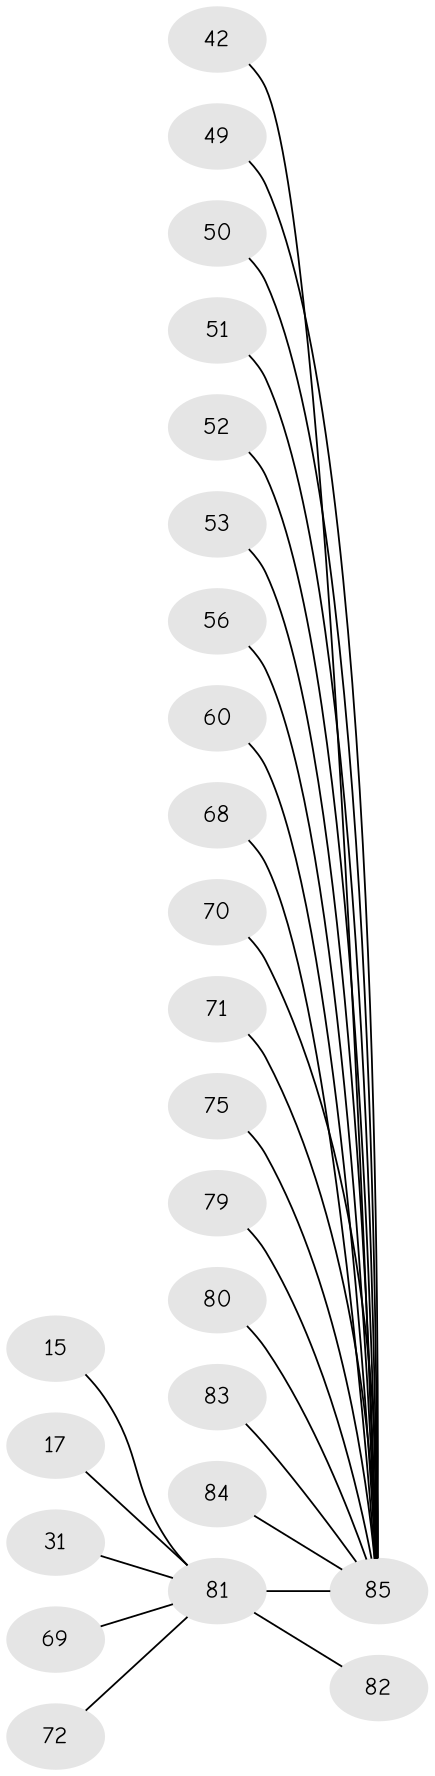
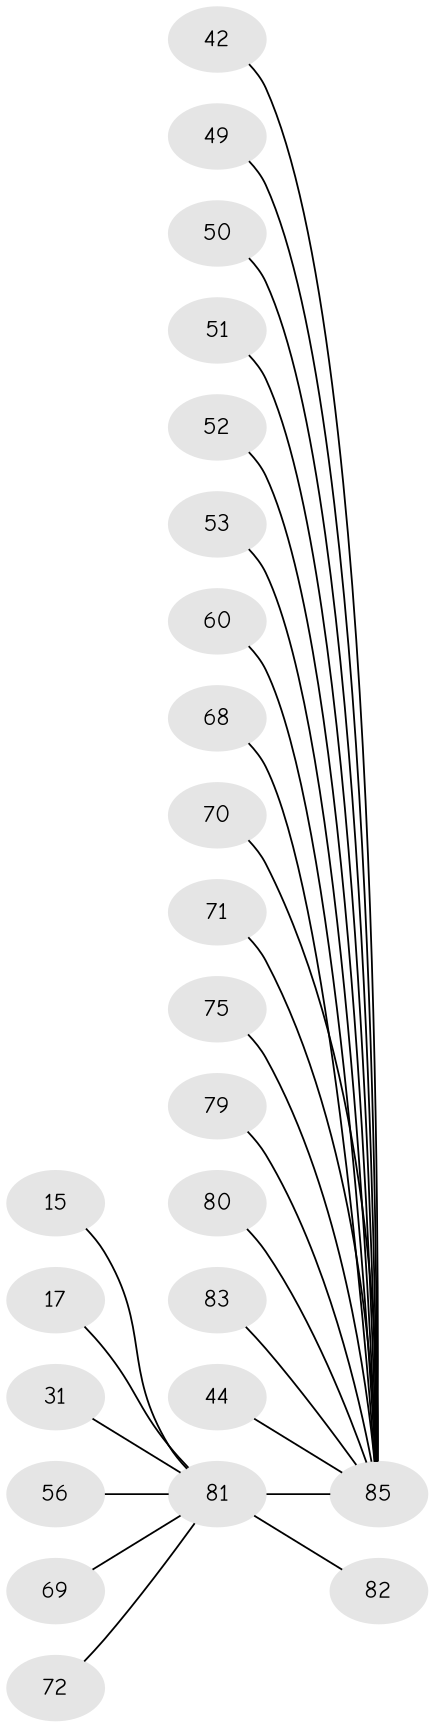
  graph {
    fontname="Comic Neue"
    rankdir=LR
    node [color=gray90 fontname="Comic Neue" style=filled]
    edge [fontname="Comic Neue"]
    81 [super="+78+58"]
    85 [super="+9+4+33+44+59+55+64+6+10+65+12+40+35+13+22+27"]
    82
    15
    17
    31
    42
    49
    50
    51
    52
    53
    56
    60
    68 [super="+19"]
    69
    70
    71
    72
    75
    79
    80
    83 [super="+77"]
-   84 [super="+67"]
+   84 [super="+67" label=44]
    81 -- 85 [weight=27]
    81 -- 82
    15 -- 81
    17 -- 81
    31 -- 81
    42 -- 85
    49 -- 85
    50 -- 85
    51 -- 85
    52 -- 85
    53 -- 85
-   56 -- 85
+   56 -- 81
    60 -- 85
    68 -- 85
    69 -- 81 [weight=2]
    70 -- 85 [weight=2]
    71 -- 85
    72 -- 81
    75 -- 85
    79 -- 85
    80 -- 85
    83 -- 85 [weight=3]
    84 -- 85
  }
